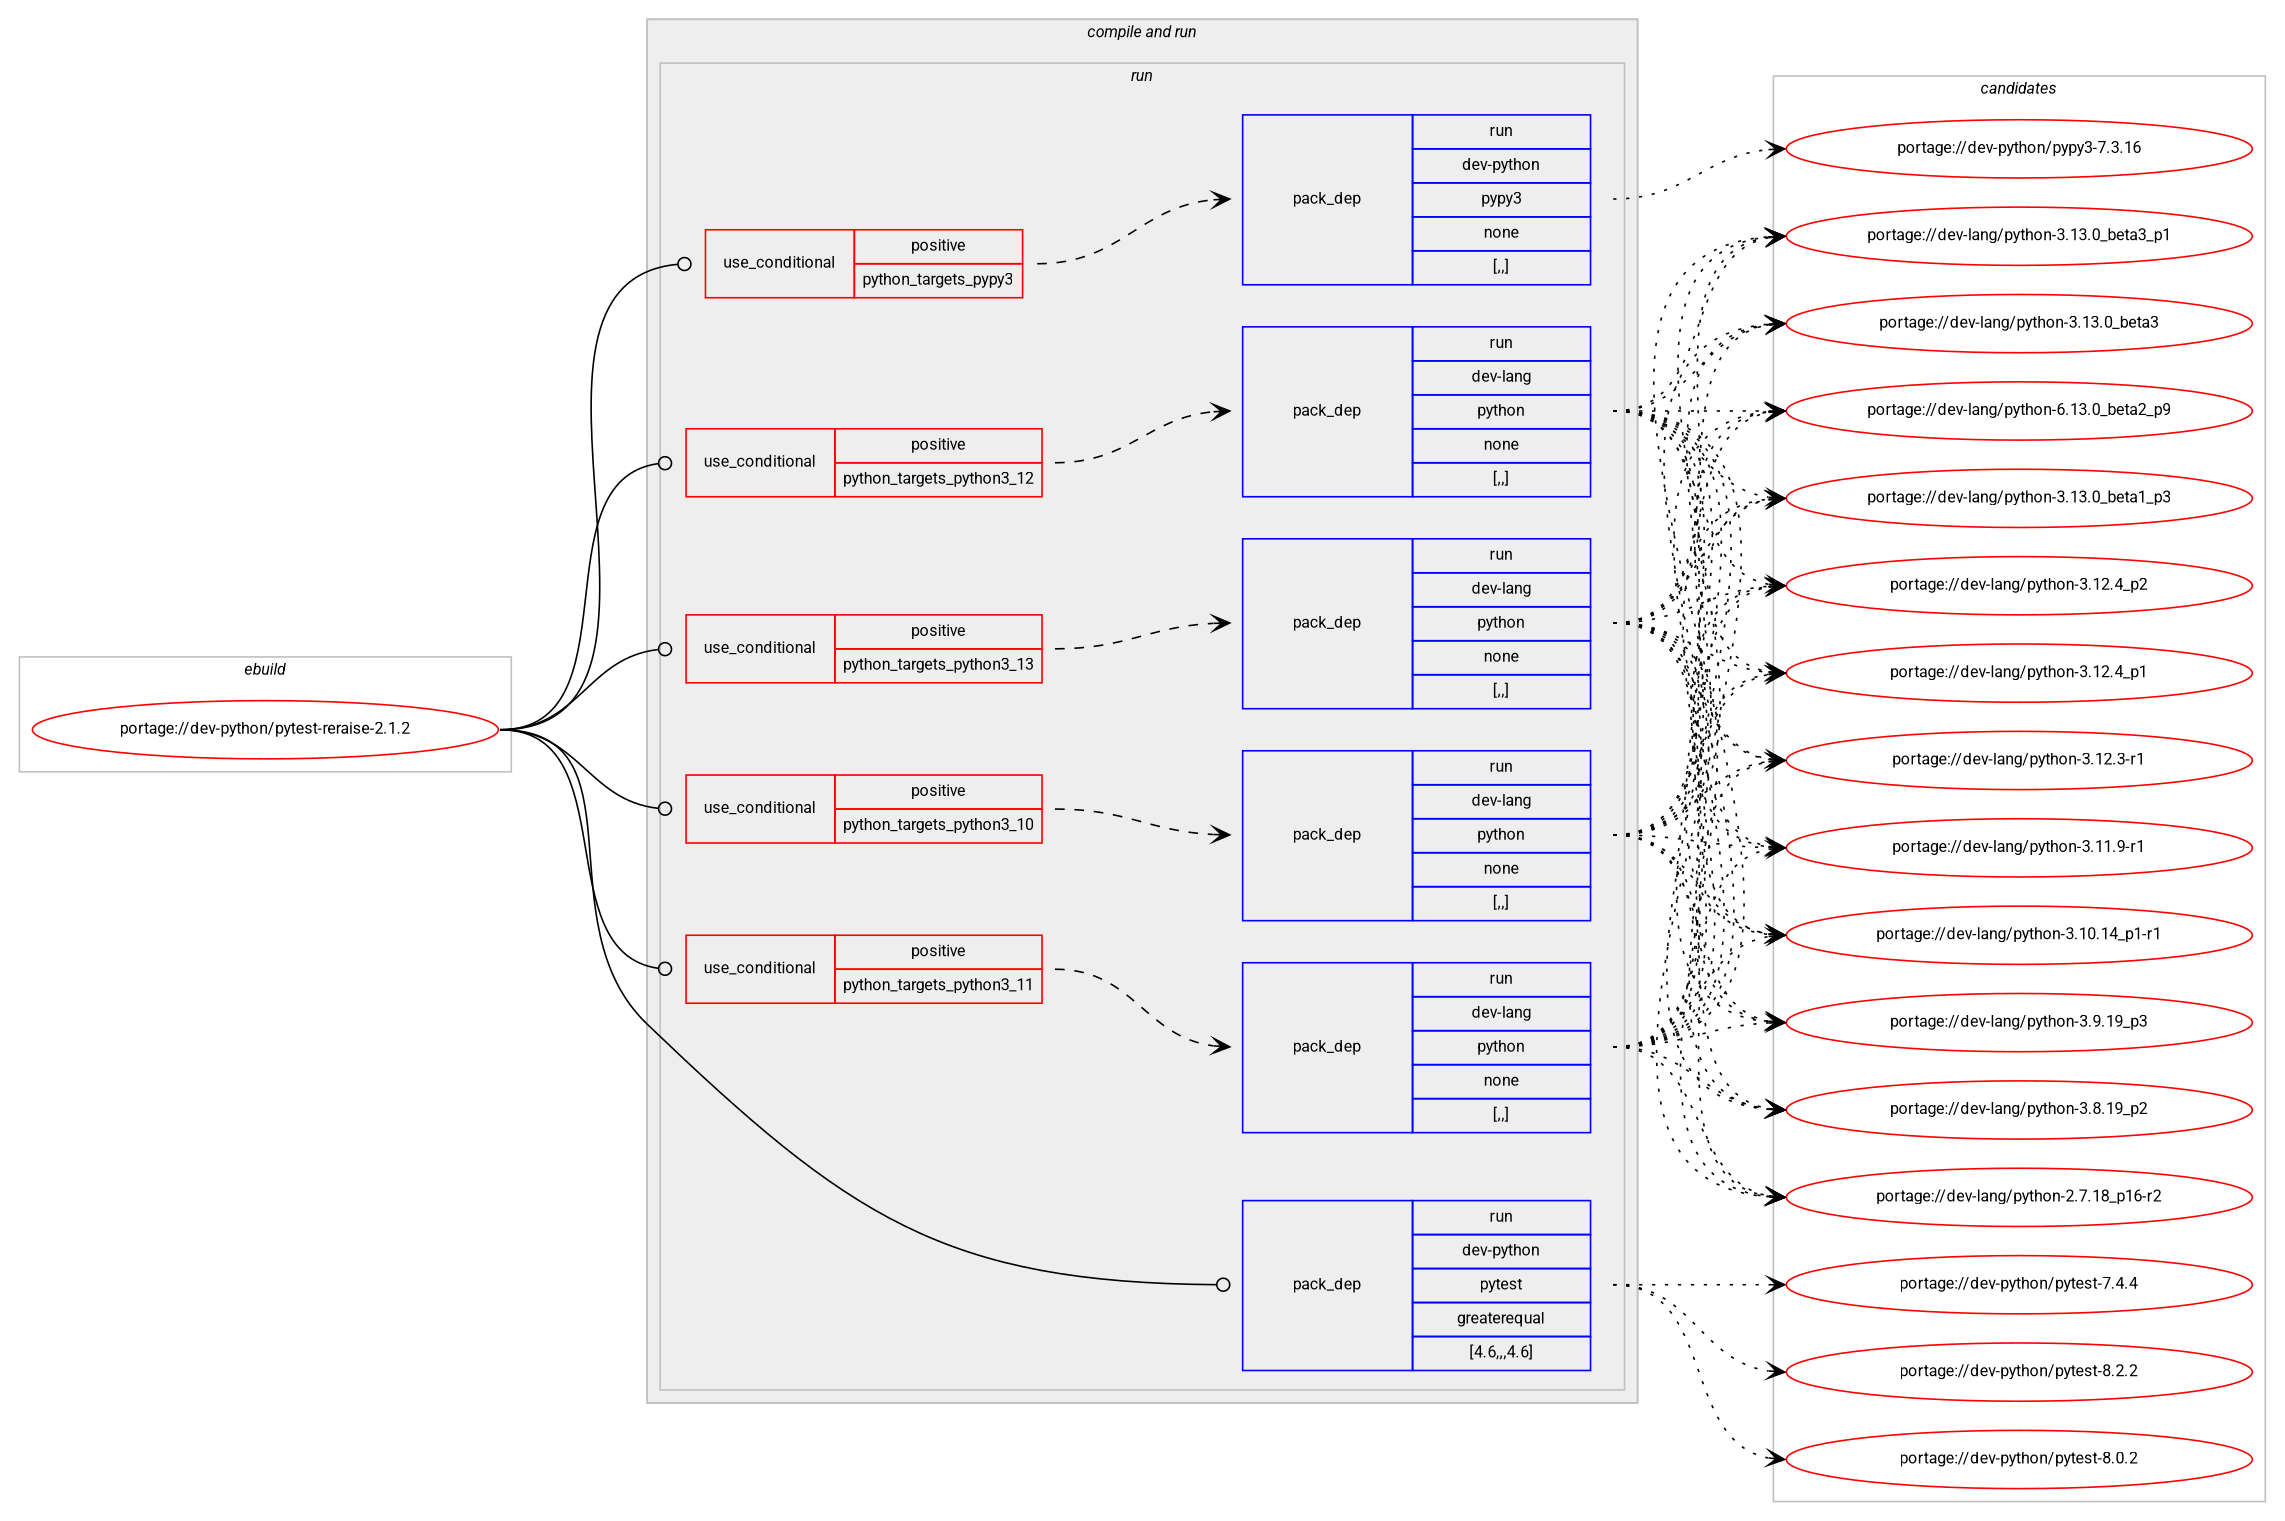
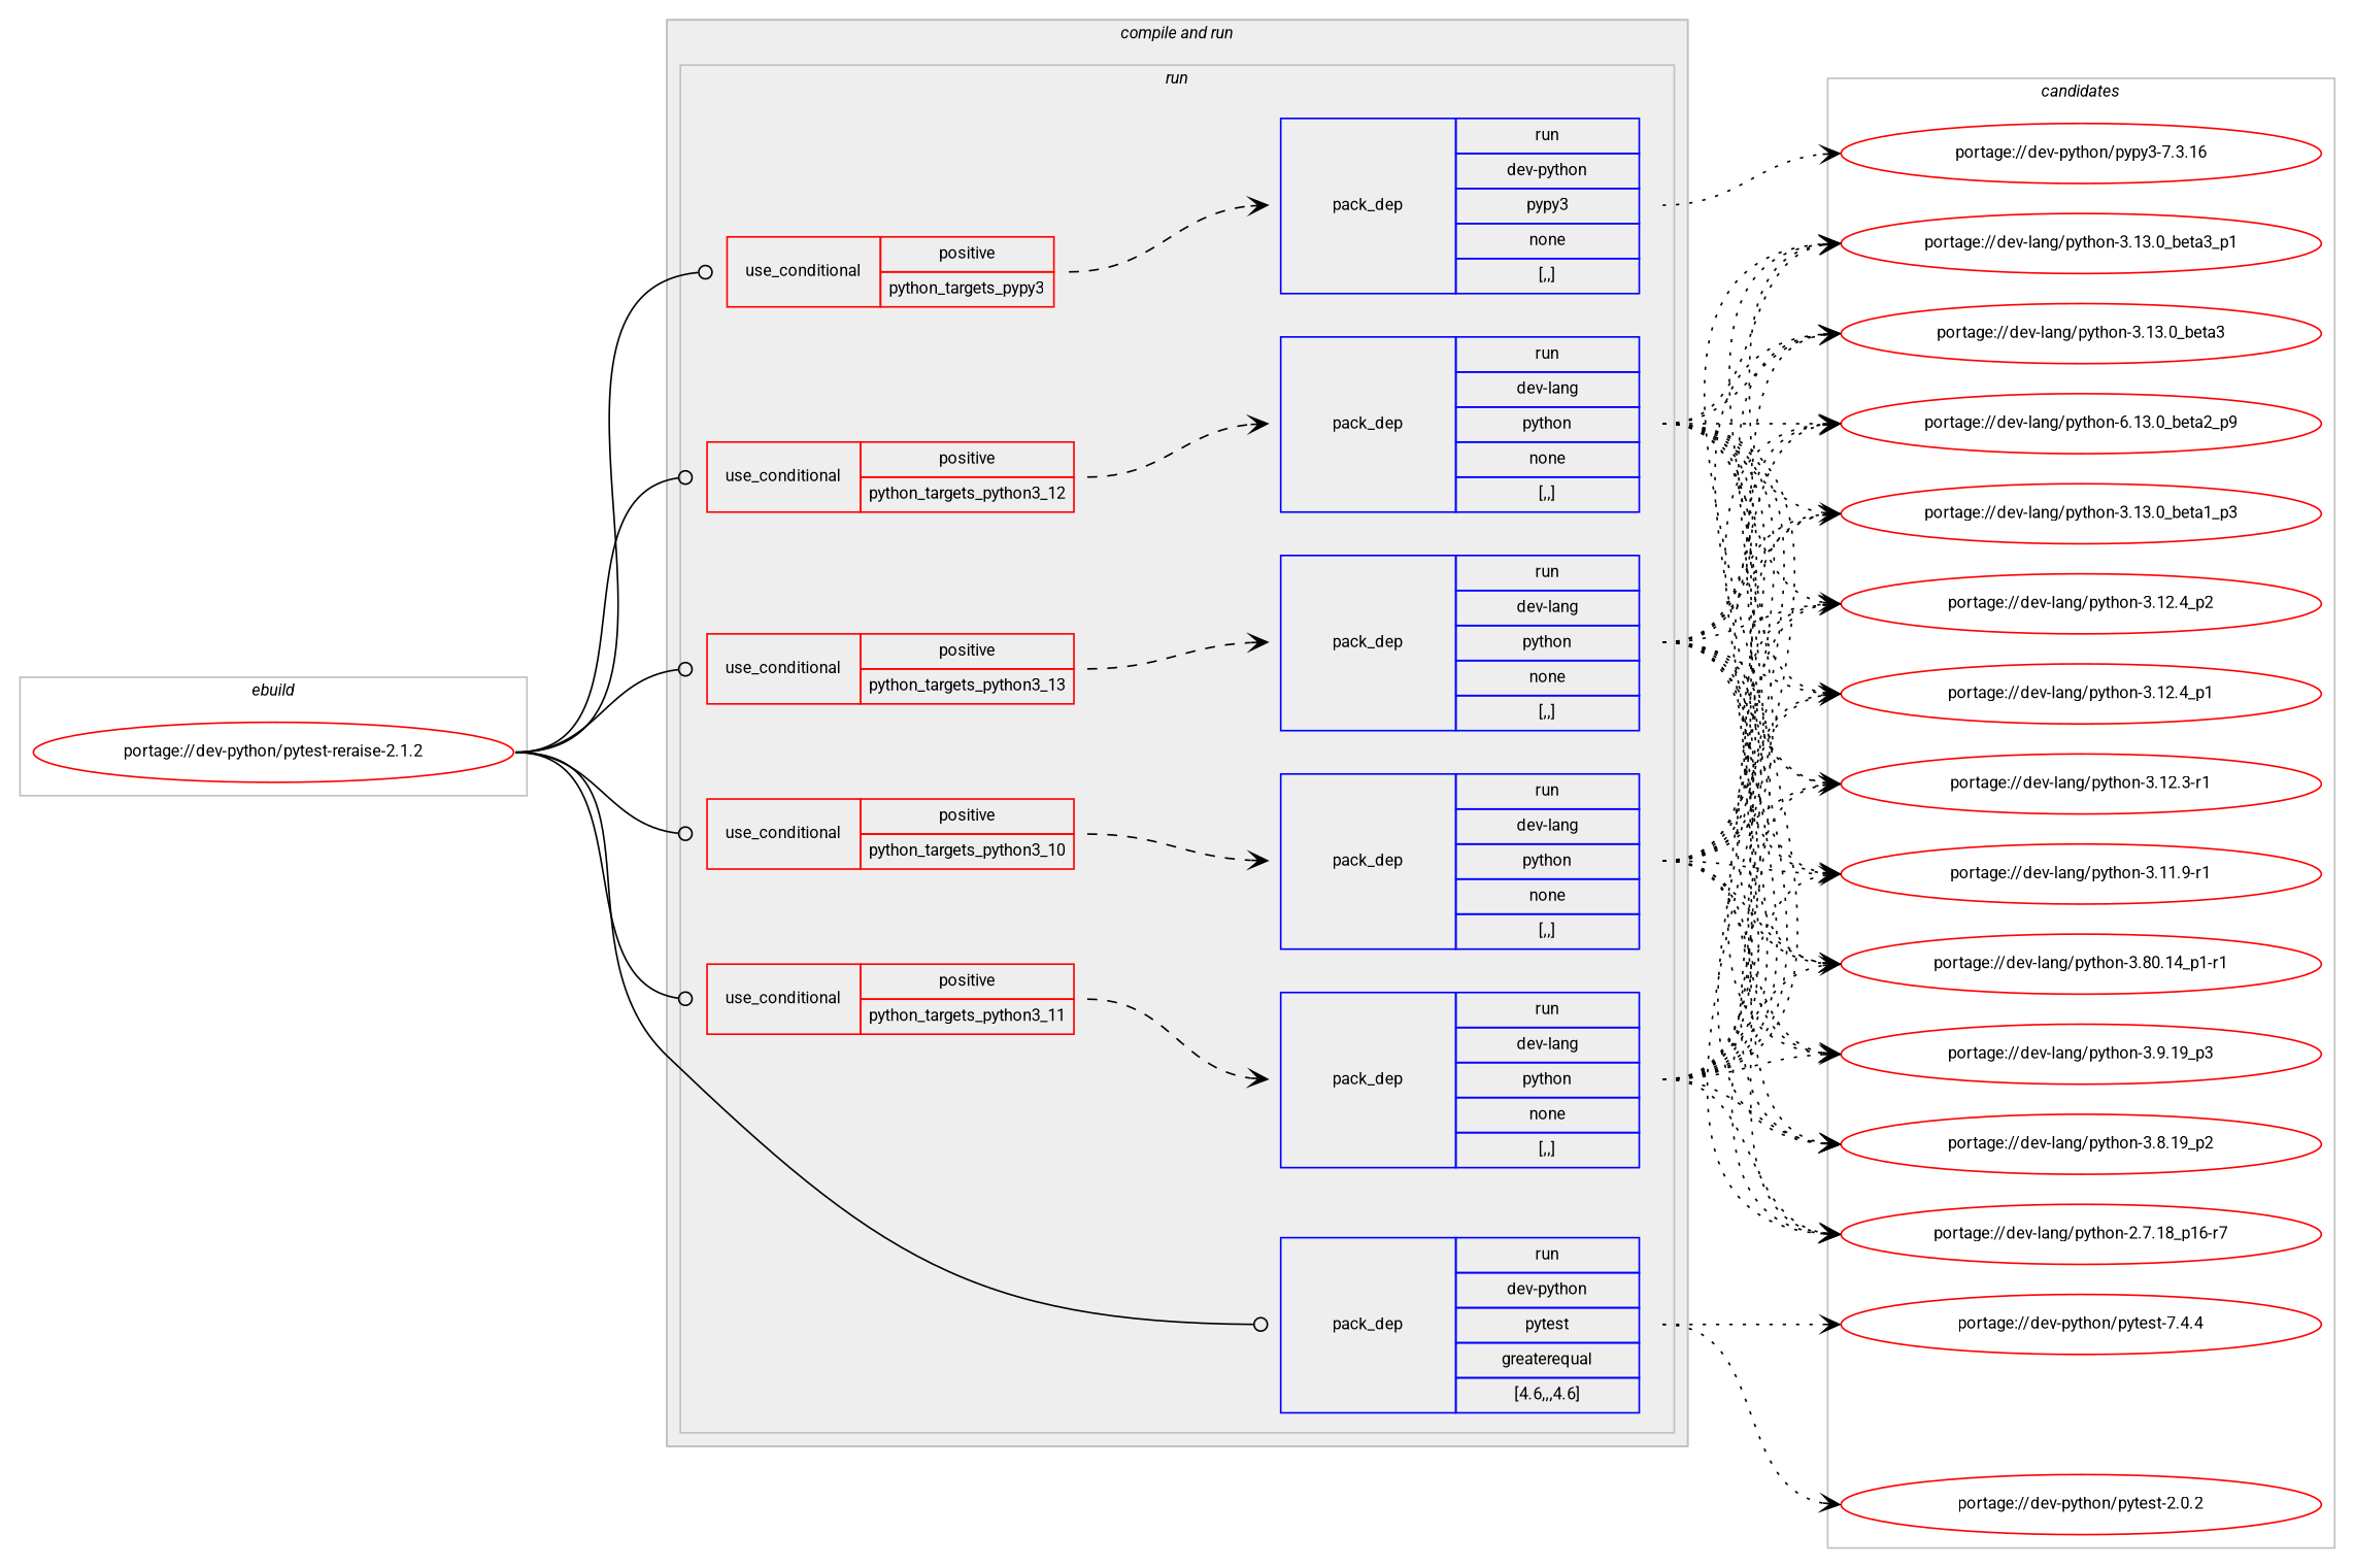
  digraph {
    compound=true
    concentrate=true
    fontname=Roboto
    fontsize=10
    newrank=true
    rankdir=LR
    ranksep=1.5
    node [color=red fontname=Roboto fontsize=10]
    edge [arrowhead=vee fontname=Roboto headport=w style=dotted tailport=e weight=100]
    n1 [label="portage://dev-python/pytest-reraise-2.1.2" width=4]
    n2 [color=blue label=<<TABLE BORDER="0" CELLBORDER="1" CELLSPACING="0" CELLPADDING="4" WIDTH="220"><TR><TD ROWSPAN="6" CELLPADDING="30">pack_dep</TD></TR><TR><TD WIDTH="110">run</TD></TR><TR><TD>dev-python</TD></TR><TR><TD>pypy3</TD></TR><TR><TD>none</TD></TR><TR><TD>[,,]</TD></TR></TABLE>> shape=none]
    n3 [label=<<TABLE BORDER="0" CELLBORDER="1" CELLSPACING="0" CELLPADDING="4"><TR><TD ROWSPAN="3" CELLPADDING="10">use_conditional</TD></TR><TR><TD>positive</TD></TR><TR><TD>python_targets_pypy3</TD></TR></TABLE>> shape=none]
    n4 [color=blue label=<<TABLE BORDER="0" CELLBORDER="1" CELLSPACING="0" CELLPADDING="4" WIDTH="220"><TR><TD ROWSPAN="6" CELLPADDING="30">pack_dep</TD></TR><TR><TD WIDTH="110">run</TD></TR><TR><TD>dev-lang</TD></TR><TR><TD>python</TD></TR><TR><TD>none</TD></TR><TR><TD>[,,]</TD></TR></TABLE>> shape=none]
    n5 [label=<<TABLE BORDER="0" CELLBORDER="1" CELLSPACING="0" CELLPADDING="4"><TR><TD ROWSPAN="3" CELLPADDING="10">use_conditional</TD></TR><TR><TD>positive</TD></TR><TR><TD>python_targets_python3_10</TD></TR></TABLE>> shape=none]
    n6 [color=blue label=<<TABLE BORDER="0" CELLBORDER="1" CELLSPACING="0" CELLPADDING="4" WIDTH="220"><TR><TD ROWSPAN="6" CELLPADDING="30">pack_dep</TD></TR><TR><TD WIDTH="110">run</TD></TR><TR><TD>dev-lang</TD></TR><TR><TD>python</TD></TR><TR><TD>none</TD></TR><TR><TD>[,,]</TD></TR></TABLE>> shape=none]
    n7 [label=<<TABLE BORDER="0" CELLBORDER="1" CELLSPACING="0" CELLPADDING="4"><TR><TD ROWSPAN="3" CELLPADDING="10">use_conditional</TD></TR><TR><TD>positive</TD></TR><TR><TD>python_targets_python3_11</TD></TR></TABLE>> shape=none]
    n8 [color=blue label=<<TABLE BORDER="0" CELLBORDER="1" CELLSPACING="0" CELLPADDING="4" WIDTH="220"><TR><TD ROWSPAN="6" CELLPADDING="30">pack_dep</TD></TR><TR><TD WIDTH="110">run</TD></TR><TR><TD>dev-lang</TD></TR><TR><TD>python</TD></TR><TR><TD>none</TD></TR><TR><TD>[,,]</TD></TR></TABLE>> shape=none]
    n9 [label=<<TABLE BORDER="0" CELLBORDER="1" CELLSPACING="0" CELLPADDING="4"><TR><TD ROWSPAN="3" CELLPADDING="10">use_conditional</TD></TR><TR><TD>positive</TD></TR><TR><TD>python_targets_python3_12</TD></TR></TABLE>> shape=none]
    n10 [color=blue label=<<TABLE BORDER="0" CELLBORDER="1" CELLSPACING="0" CELLPADDING="4" WIDTH="220"><TR><TD ROWSPAN="6" CELLPADDING="30">pack_dep</TD></TR><TR><TD WIDTH="110">run</TD></TR><TR><TD>dev-lang</TD></TR><TR><TD>python</TD></TR><TR><TD>none</TD></TR><TR><TD>[,,]</TD></TR></TABLE>> shape=none]
    n11 [label=<<TABLE BORDER="0" CELLBORDER="1" CELLSPACING="0" CELLPADDING="4"><TR><TD ROWSPAN="3" CELLPADDING="10">use_conditional</TD></TR><TR><TD>positive</TD></TR><TR><TD>python_targets_python3_13</TD></TR></TABLE>> shape=none]
    n12 [color=blue label=<<TABLE BORDER="0" CELLBORDER="1" CELLSPACING="0" CELLPADDING="4" WIDTH="220"><TR><TD ROWSPAN="6" CELLPADDING="30">pack_dep</TD></TR><TR><TD WIDTH="110">run</TD></TR><TR><TD>dev-python</TD></TR><TR><TD>pytest</TD></TR><TR><TD>greaterequal</TD></TR><TR><TD>[4.6,,,4.6]</TD></TR></TABLE>> shape=none]
    n13 [label="portage://dev-python/pypy3-7.3.16" width=4]
    n14 [label="portage://dev-lang/python-3.13.0_beta3_p1" width=4]
    n15 [label="portage://dev-lang/python-3.13.0_beta3" width=4]
    n16 [label="portage://dev-lang/python-6.13.0_beta2_p9" width=4]
    n17 [label="portage://dev-lang/python-3.13.0_beta1_p3" width=4]
    n18 [label="portage://dev-lang/python-3.12.4_p2" width=4]
    n19 [label="portage://dev-lang/python-3.12.4_p1" width=4]
    n20 [label="portage://dev-lang/python-3.12.3-r1" width=4]
    n21 [label="portage://dev-lang/python-3.11.9-r1" width=4]
-   n22 [label="portage://dev-lang/python-3.10.14_p1-r1" width=4]
+   n22 [label="portage://dev-lang/python-3.80.14_p1-r1" width=4]
    n23 [label="portage://dev-lang/python-3.9.19_p3" width=4]
    n24 [label="portage://dev-lang/python-3.8.19_p2" width=4]
-   n25 [label="portage://dev-lang/python-2.7.18_p16-r2" width=4]
-   n26 [label="portage://dev-python/pytest-8.2.2" width=4]
-   n27 [label="portage://dev-python/pytest-8.0.2" width=4]
+   n25 [label="portage://dev-lang/python-2.7.18_p16-r7" width=4]
+   n27 [label="portage://dev-python/pytest-2.0.2" width=4]
    n28 [label="portage://dev-python/pytest-7.4.4" width=4]
    subgraph cluster_1 {
      color=gray
      label=<<i>ebuild</i>>
      rank=same
      n1
    }
    subgraph cluster_2 {
      color=gray
      label=<<i>dependencies</i>>
      subgraph cluster_3 {
        color=gray
        fillcolor="#eeeeee"
        label=<<i>compile</i>>
        style=filled
      }
      subgraph cluster_4 {
        color=gray
        fillcolor="#eeeeee"
        label=<<i>compile and run</i>>
        style=filled
      }
      subgraph cluster_5 {
        color=gray
        fillcolor="#eeeeee"
        label=<<i>run</i>>
        style=filled
        subgraph sub_6 {
          color=gray
          fillcolor="#eeeeee"
          label=<<i>run</i>>
          style=filled
          n3
          subgraph sub_7 {
            color=gray
            fillcolor="#eeeeee"
            label=<<i>run</i>>
            style=filled
            n2
          }
        }
        subgraph sub_8 {
          color=gray
          fillcolor="#eeeeee"
          label=<<i>run</i>>
          style=filled
          n5
          subgraph sub_9 {
            color=gray
            fillcolor="#eeeeee"
            label=<<i>run</i>>
            style=filled
            n4
          }
        }
        subgraph sub_10 {
          color=gray
          fillcolor="#eeeeee"
          label=<<i>run</i>>
          style=filled
          n7
          subgraph sub_11 {
            color=gray
            fillcolor="#eeeeee"
            label=<<i>run</i>>
            style=filled
            n6
          }
        }
        subgraph sub_12 {
          color=gray
          fillcolor="#eeeeee"
          label=<<i>run</i>>
          style=filled
          n9
          subgraph sub_13 {
            color=gray
            fillcolor="#eeeeee"
            label=<<i>run</i>>
            style=filled
            n8
          }
        }
        subgraph sub_14 {
          color=gray
          fillcolor="#eeeeee"
          label=<<i>run</i>>
          style=filled
          n11
          subgraph sub_15 {
            color=gray
            fillcolor="#eeeeee"
            label=<<i>run</i>>
            style=filled
            n10
          }
        }
        subgraph sub_16 {
          color=gray
          fillcolor="#eeeeee"
          label=<<i>run</i>>
          style=filled
          n12
        }
      }
    }
    subgraph cluster_17 {
      color=gray
      label=<<i>candidates</i>>
      rank=same
      subgraph sub_18 {
        color=black
        label=<<i>candidates</i>>
        nodesep=1
        rank=same
        n13
      }
      subgraph sub_19 {
        color=black
        label=<<i>candidates</i>>
        nodesep=1
        rank=same
        n14
        n15
        n16
        n17
        n18
        n19
        n20
        n21
        n22
        n23
        n24
        n25
      }
      subgraph sub_20 {
        color=black
        label=<<i>candidates</i>>
        nodesep=1
        rank=same
        n14
        n15
        n16
        n17
        n18
        n19
        n20
        n21
        n22
        n23
        n24
        n25
      }
      subgraph sub_21 {
        color=black
        label=<<i>candidates</i>>
        nodesep=1
        rank=same
        n14
        n15
        n16
        n17
        n18
        n19
        n20
        n21
        n22
        n23
        n24
        n25
      }
      subgraph sub_22 {
        color=black
        label=<<i>candidates</i>>
        nodesep=1
        rank=same
        n14
        n15
        n16
        n17
        n18
        n19
        n20
        n21
        n22
        n23
        n24
        n25
      }
      subgraph sub_23 {
        color=black
        label=<<i>candidates</i>>
        nodesep=1
        rank=same
-       n26
        n27
        n28
      }
    }
    n1 -> n3 [arrowhead=odot style=solid weight=20]
    n1 -> n5 [arrowhead=odot style=solid weight=20]
    n1 -> n7 [arrowhead=odot style=solid weight=20]
    n1 -> n9 [arrowhead=odot style=solid weight=20]
    n1 -> n11 [arrowhead=odot style=solid weight=20]
    n1 -> n12 [arrowhead=odot style=solid weight=20]
    n2 -> n13
    n3 -> n2 [style=dashed weight=20]
    n4 -> n14
    n4 -> n15
    n4 -> n16
    n4 -> n17
    n4 -> n18
    n4 -> n19
    n4 -> n20
    n4 -> n21
    n4 -> n22
    n4 -> n23
    n4 -> n24
    n4 -> n25
    n5 -> n4 [style=dashed weight=20]
    n6 -> n14
    n6 -> n15
    n6 -> n16
    n6 -> n17
    n6 -> n18
    n6 -> n19
    n6 -> n20
    n6 -> n21
    n6 -> n22
    n6 -> n23
    n6 -> n24
    n6 -> n25
    n7 -> n6 [style=dashed weight=20]
    n8 -> n14
    n8 -> n15
    n8 -> n16
    n8 -> n17
    n8 -> n18
    n8 -> n19
    n8 -> n20
    n8 -> n21
    n8 -> n22
    n8 -> n23
    n8 -> n24
    n8 -> n25
    n9 -> n8 [style=dashed weight=20]
    n10 -> n14
    n10 -> n15
    n10 -> n16
    n10 -> n17
    n10 -> n18
    n10 -> n19
    n10 -> n20
    n10 -> n21
    n10 -> n22
    n10 -> n23
    n10 -> n24
    n10 -> n25
    n11 -> n10 [style=dashed weight=20]
-   n12 -> n26
    n12 -> n27
    n12 -> n28
  }
